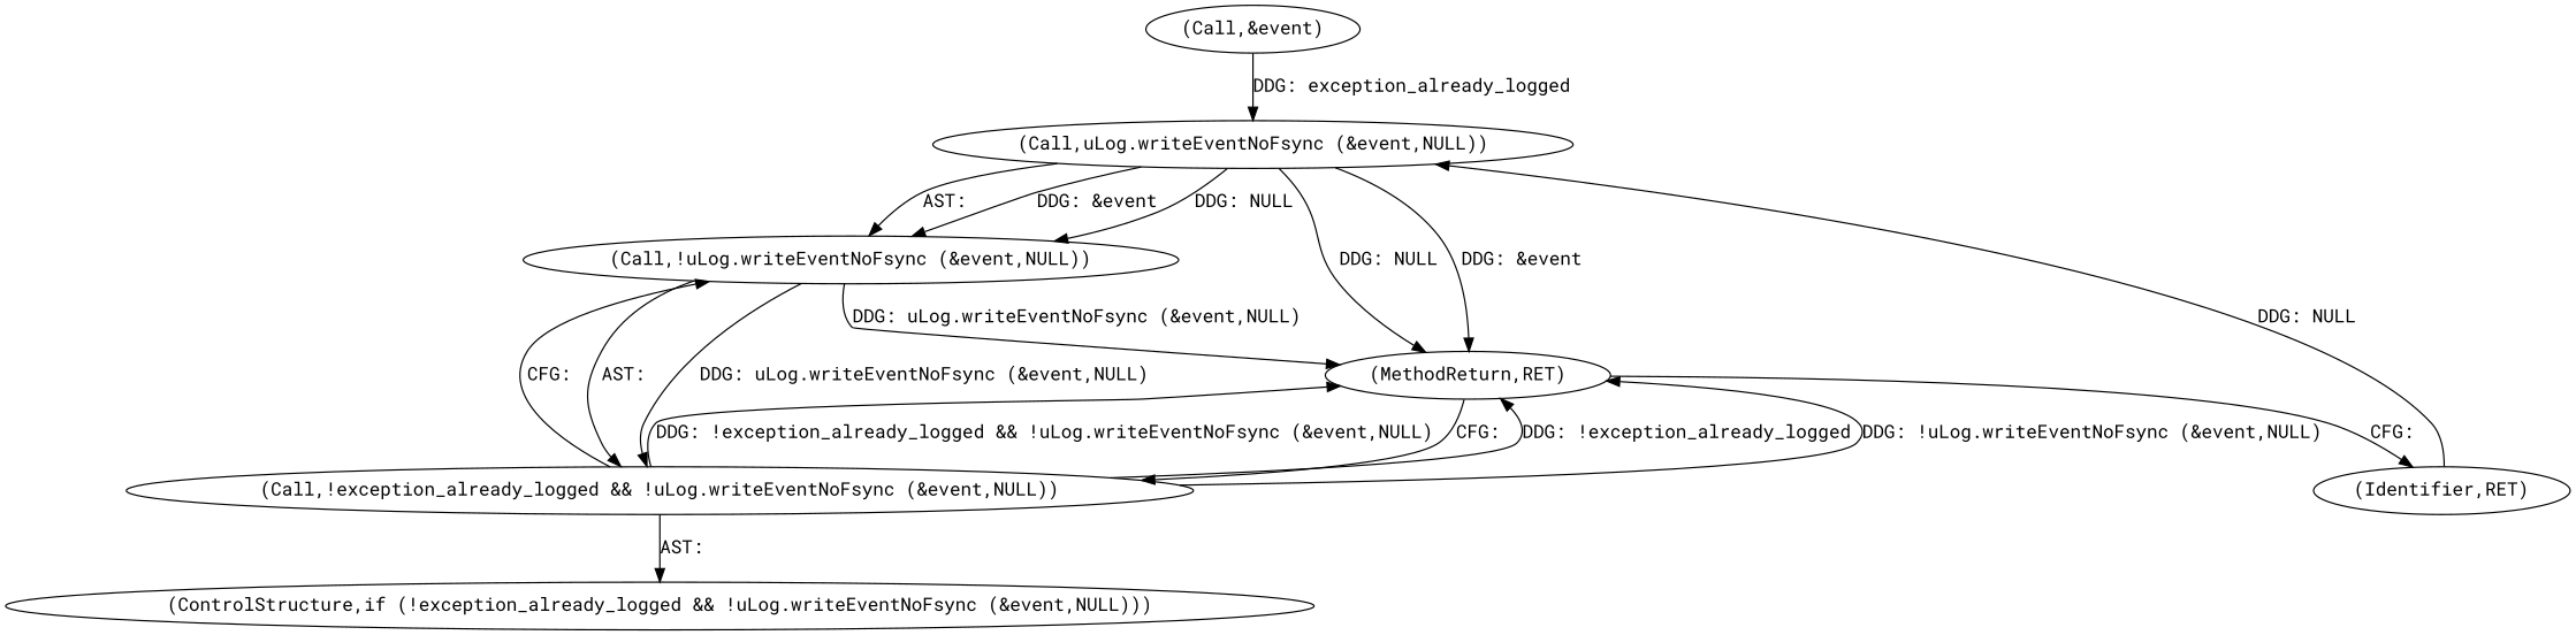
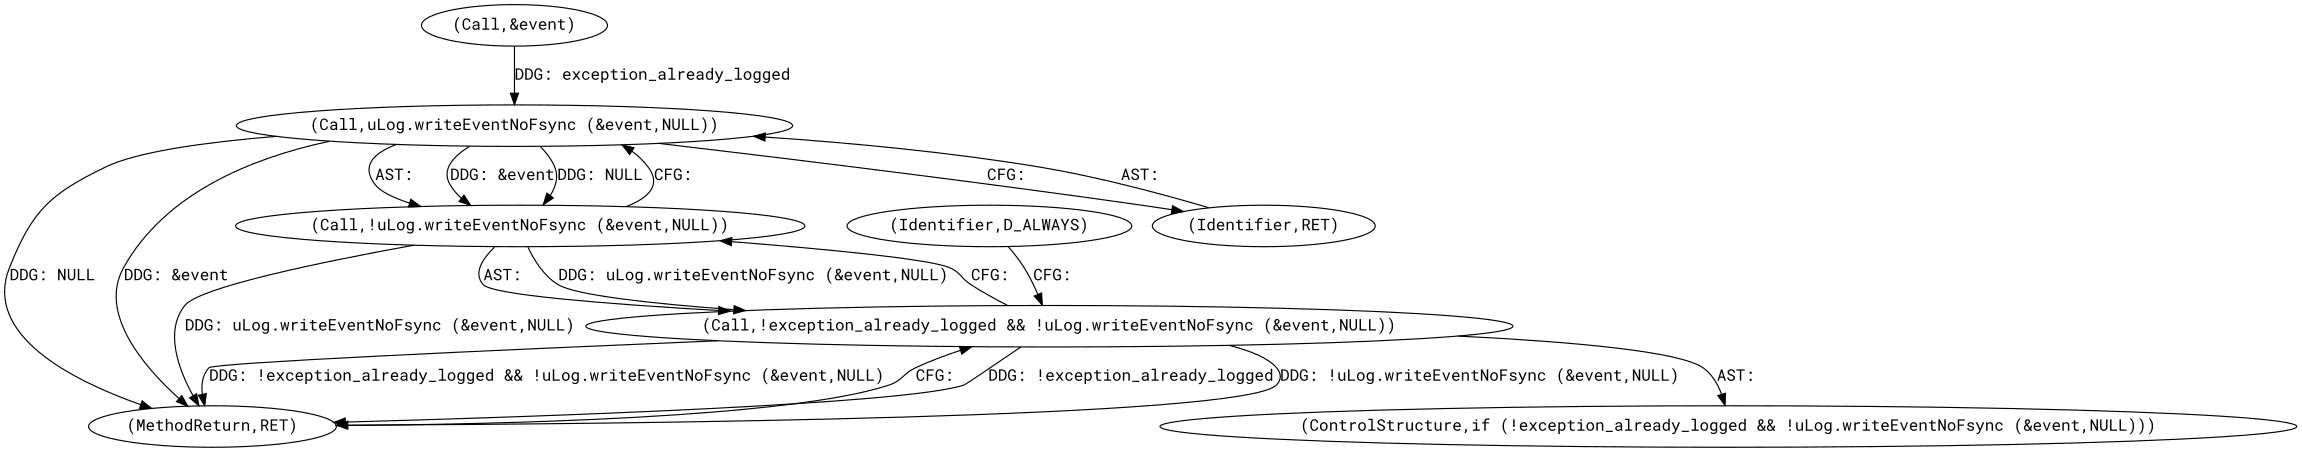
  digraph {
    fontname="Roboto Mono"
    node [fontname="Roboto Mono"]
    edge [fontname="Roboto Mono"]
    n1 [label="(Call,uLog.writeEventNoFsync (&event,NULL))"]
    n2 [label="(Call,!uLog.writeEventNoFsync (&event,NULL))"]
    n3 [label="(Identifier,RET)"]
    n4 [label="(MethodReturn,RET)"]
    n5 [label="(Call,!exception_already_logged && !uLog.writeEventNoFsync (&event,NULL))"]
    n6 [label="(ControlStructure,if (!exception_already_logged && !uLog.writeEventNoFsync (&event,NULL)))"]
    n7 [label="(Call,&event)"]
+   n8 [label="(Identifier,D_ALWAYS)"]
    n1 -> n2 [label="AST: "]
    n1 -> n2 [label="DDG: &event"]
    n1 -> n2 [label="DDG: NULL"]
-   n4 -> n3 [label="CFG: "]
+   n1 -> n3 [label="CFG: "]
    n1 -> n4 [label="DDG: NULL"]
    n1 -> n4 [label="DDG: &event"]
+   n2 -> n1 [label="CFG: "]
    n2 -> n4 [label="DDG: uLog.writeEventNoFsync (&event,NULL)"]
    n2 -> n5 [label="AST: "]
    n2 -> n5 [label="DDG: uLog.writeEventNoFsync (&event,NULL)"]
-   n3 -> n1 [label="DDG: NULL"]
+   n3 -> n1 [label="AST: "]
    n4 -> n5 [label="CFG: "]
    n5 -> n2 [label="CFG: "]
    n5 -> n4 [label="DDG: !exception_already_logged"]
    n5 -> n4 [label="DDG: !uLog.writeEventNoFsync (&event,NULL)"]
    n5 -> n4 [label="DDG: !exception_already_logged && !uLog.writeEventNoFsync (&event,NULL)"]
    n5 -> n6 [label="AST: "]
    n7 -> n1 [label="DDG: exception_already_logged"]
+   n8 -> n5 [label="CFG: "]
  }
